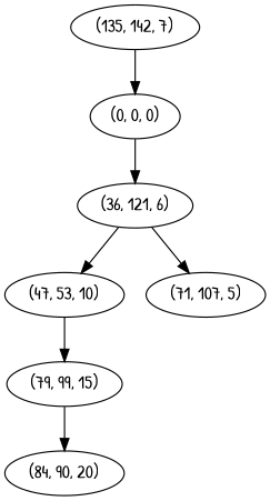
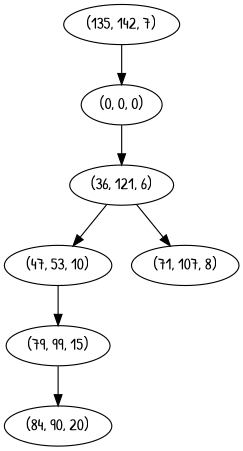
  digraph {
    fontname="Patrick Hand"
    node [fontname="Patrick Hand"]
    edge [fontname="Patrick Hand"]
    "(0, 0, 0)"
    "(36, 121, 6)"
    "(47, 53, 10)"
-   "(71, 107, 8)" [label="(71, 107, 5)"]
+   "(71, 107, 8)"
    "(135, 142, 7)"
    "(79, 99, 15)"
    "(84, 90, 20)"
    "(0, 0, 0)" -> "(36, 121, 6)"
    "(36, 121, 6)" -> "(47, 53, 10)"
    "(36, 121, 6)" -> "(71, 107, 8)"
    "(47, 53, 10)" -> "(79, 99, 15)"
    "(135, 142, 7)" -> "(0, 0, 0)"
    "(79, 99, 15)" -> "(84, 90, 20)"
  }
